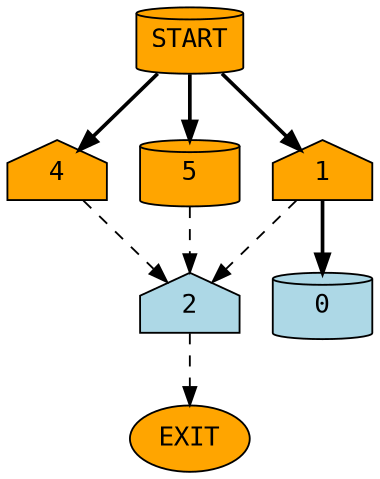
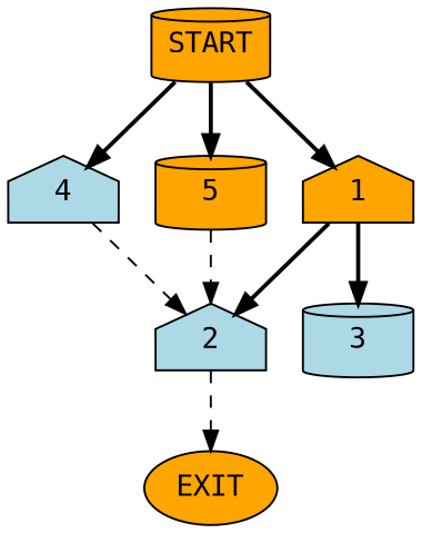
  digraph {
    fontname="DejaVu Sans Mono"
    node [fillcolor=orange fontname="DejaVu Sans Mono" shape=cylinder style=filled]
    edge [fontname="DejaVu Sans Mono" style=bold]
    n1 [label=START]
    1 [shape=house]
-   4 [shape=house]
+   4 [fillcolor=lightblue shape=house]
    5
    2 [fillcolor=lightblue shape=house]
-   3 [fillcolor=lightblue label=0]
+   3 [fillcolor=lightblue]
    n7 [label=EXIT shape=ellipse]
    n1 -> 1
    n1 -> 4
    n1 -> 5
-   1 -> 2 [style=dashed]
+   1 -> 2
    1 -> 3
    4 -> 2 [style=dashed]
    5 -> 2 [style=dashed]
    2 -> n7 [style=dashed]
  }
